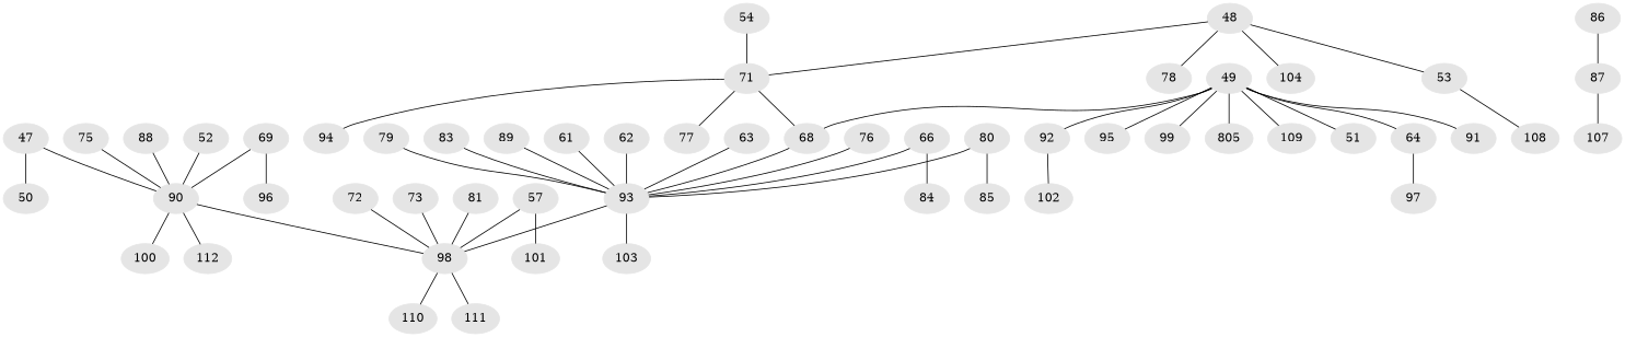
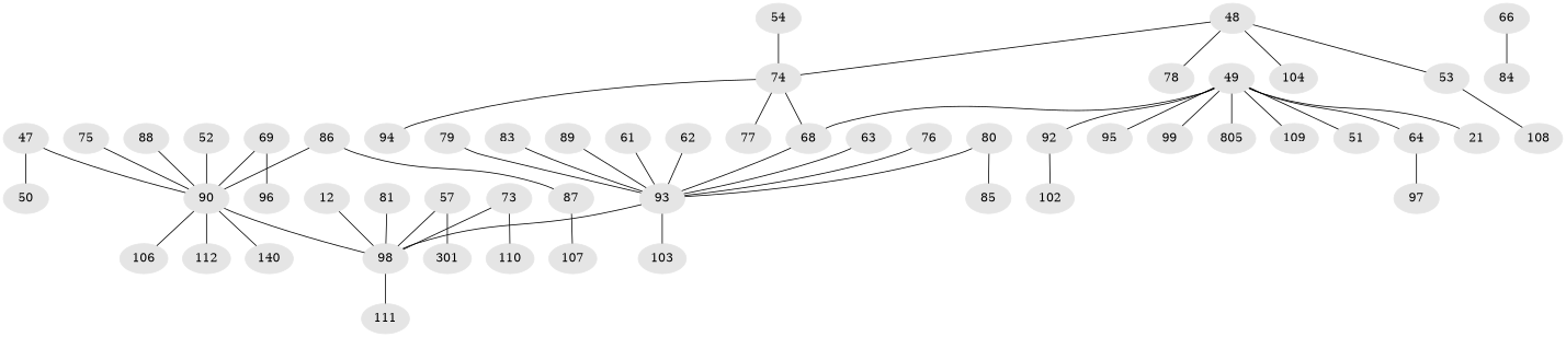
  graph {
    node [color=gray90 style=filled]
    47
    50
    90 [super="+29+20+34+8+7+15+42+44"]
    98 [super="+33+58+56"]
-   100
+   100 [label=140]
+   106
    112
    48 [super="+31"]
    53
-   74 [super="+35+40" label=71]
+   74 [super="+35+40"]
    78
    104
    108
    68
    77
    94
    49 [super="+19+17+24+36+26+46"]
    51
    64
-   91
+   91 [label=21]
    92
    95
    99
    n24 [label=805]
    109
    97
    102
    93 [super="+82+67+65+71"]
    103
    52
    54
    110
    111
    57
-   101
+   101 [label=301]
    61 [super="+41"]
    62
    63
    66
    84
    69
    96
-   72
+   72 [label=12]
    73
    75
    76
    79
    80 [super="+43"]
    85
    81
    83
    86
    87
    107
    88 [super="+21"]
    89
    47 -- 50
    47 -- 90
    90 -- 98
    90 -- 100
+   90 -- 106
    90 -- 112
-   98 -- 110
+   73 -- 110
    98 -- 111
    48 -- 53
    48 -- 74
    48 -- 78
    48 -- 104
    53 -- 108
    74 -- 68
    74 -- 77
    74 -- 94
    68 -- 93
    49 -- 68
    49 -- 51
    49 -- 64
    49 -- 91
    49 -- 92
    49 -- 95
    49 -- 99
    49 -- n24
    49 -- 109
    64 -- 97
    92 -- 102
    93 -- 98
    93 -- 103
    52 -- 90
    54 -- 74
    57 -- 98
    57 -- 101
    61 -- 93
    62 -- 93
    63 -- 93
-   66 -- 93
    66 -- 84
    69 -- 90
    69 -- 96
    72 -- 98
    73 -- 98
    75 -- 90
    76 -- 93
    79 -- 93
    80 -- 93
    80 -- 85
    81 -- 98
    83 -- 93
+   86 -- 90
    86 -- 87
    87 -- 107
    88 -- 90
    89 -- 93
  }
